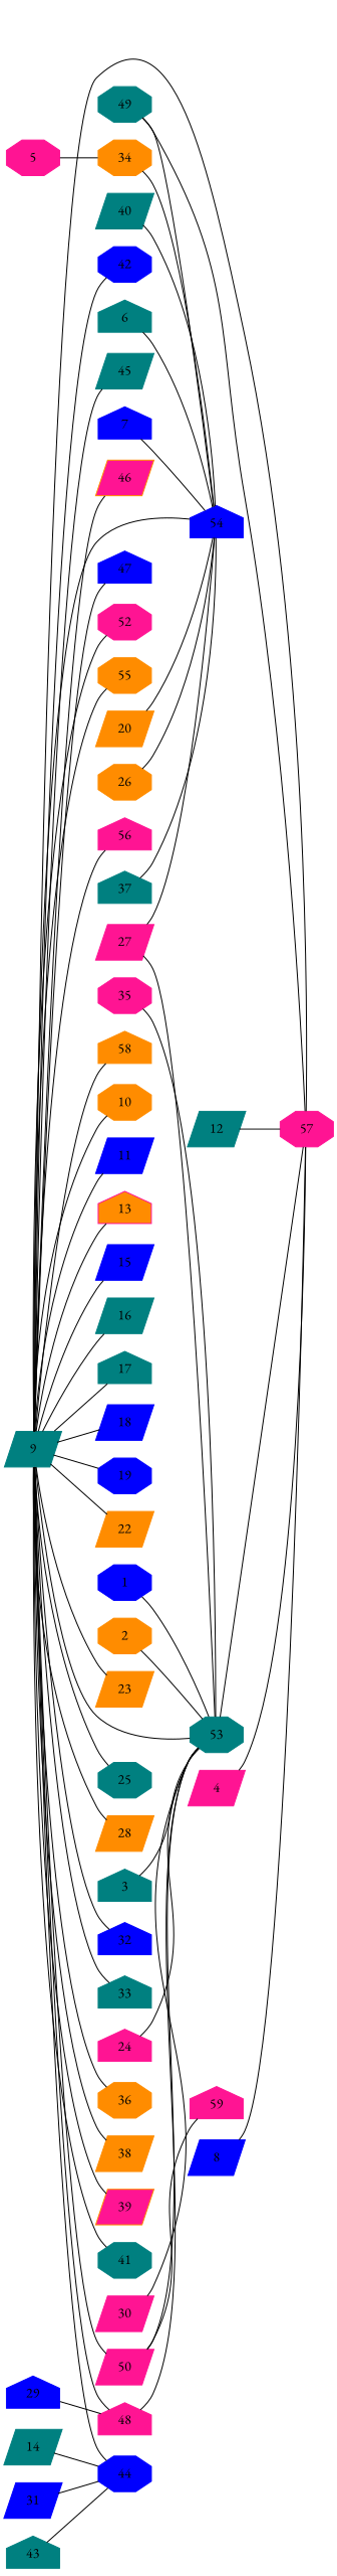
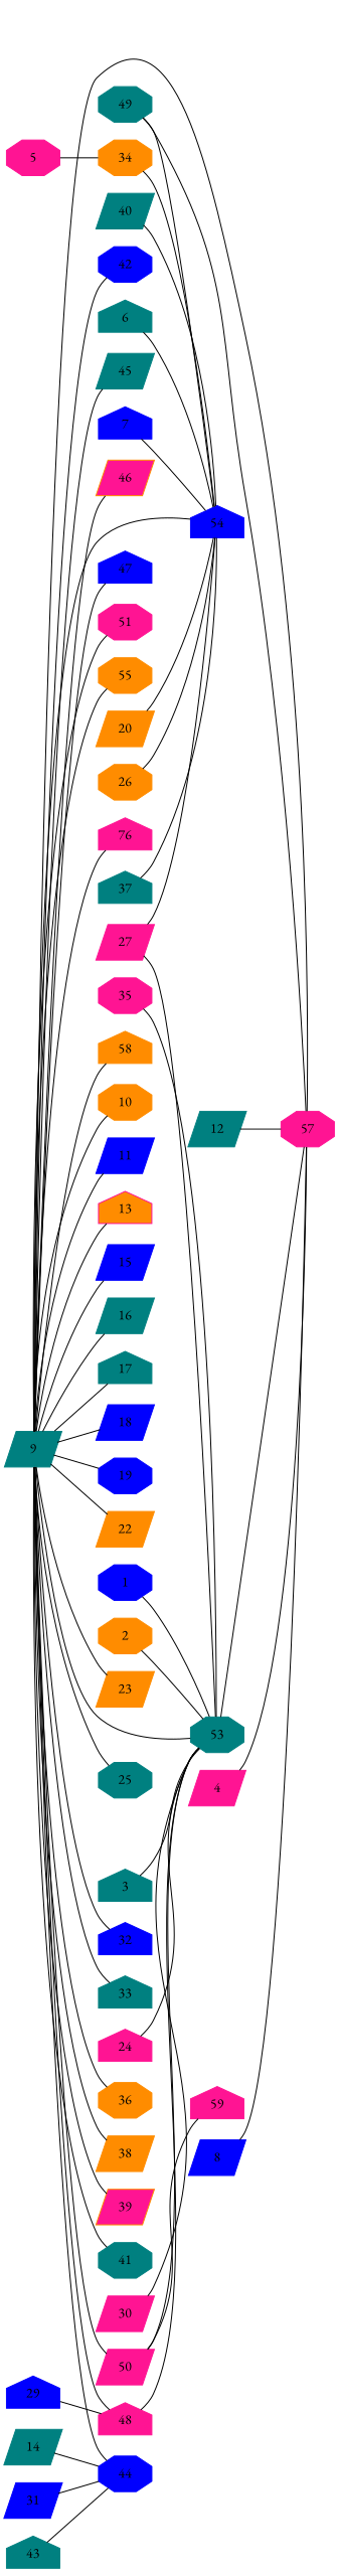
  graph {
    fontname="EB Garamond"
    rankdir=LR
    node [color=teal fontname="EB Garamond" shape=parallelogram style=filled]
    edge [fontname="EB Garamond" weight=1.0]
    1 [color=blue shape=octagon]
    53 [shape=octagon]
    57 [color=deeppink shape=octagon]
    2 [color=darkorange shape=octagon]
    3 [shape=house]
    4 [color=deeppink]
    5 [color=deeppink shape=octagon]
    34 [color=darkorange shape=octagon]
    48 [color=deeppink shape=house]
    6 [shape=house]
    54 [color=blue shape=house]
    7 [color=blue shape=house]
    8 [color=blue]
    9
    10 [color=darkorange shape=octagon]
    11 [color=blue]
    13 [color=deeppink fillcolor=darkorange shape=house]
    15 [color=blue]
    16
    17 [shape=house]
    18 [color=blue]
    19 [color=blue shape=octagon]
    22 [color=darkorange]
    23 [color=darkorange]
    25 [shape=octagon]
-   28 [color=darkorange]
    32 [color=blue shape=house]
    33 [shape=house]
    36 [color=darkorange shape=octagon]
    38 [color=darkorange]
    39 [color=darkorange fillcolor=deeppink]
    41 [shape=octagon]
    42 [color=blue shape=octagon]
    44 [color=blue shape=octagon]
    45
    46 [color=darkorange fillcolor=deeppink]
    47 [color=blue shape=house]
    50 [color=deeppink]
-   52 [color=deeppink shape=octagon]
+   52 [color=deeppink shape=octagon label=51]
    55 [color=darkorange shape=octagon]
-   56 [color=deeppink shape=house]
+   56 [color=deeppink shape=house label=76]
    58 [color=darkorange shape=house]
    59 [color=deeppink shape=house]
    12
    14
    20 [color=darkorange]
    24 [color=deeppink shape=house]
    26 [color=darkorange shape=octagon]
    27 [color=deeppink]
    29 [color=blue shape=house]
    30 [color=deeppink]
    31 [color=blue]
    35 [color=deeppink shape=octagon]
    37 [shape=house]
    40
    43 [shape=house]
    49 [shape=octagon]
    1 -- 53
    53 -- 57
    2 -- 53
    3 -- 53
    4 -- 57
    5 -- 34
    34 -- 54
    48 -- 53
    6 -- 54
    7 -- 54
    8 -- 57
    9 -- 53 [weight=2.0]
    9 -- 57 [weight=2.0]
    9 -- 48 [weight=2.0]
    9 -- 54 [weight=2.0]
    9 -- 10
    9 -- 11
    9 -- 13
    9 -- 15
    9 -- 16
    9 -- 17
    9 -- 18
    9 -- 19
    9 -- 22
    9 -- 23
    9 -- 25
-   9 -- 28
    9 -- 32
    9 -- 33
    9 -- 36
    9 -- 38
    9 -- 39
    9 -- 41
    9 -- 42
    9 -- 44 [weight=2.0]
    9 -- 45
    9 -- 46
    9 -- 47
    9 -- 50 [weight=2.0]
    9 -- 52
    9 -- 55
    9 -- 56
    9 -- 58
    50 -- 53 [weight=2.0]
    50 -- 59
    12 -- 57
    14 -- 44
    20 -- 54
    24 -- 53
    26 -- 54
    27 -- 53
    27 -- 54
    29 -- 48
    30 -- 53
    31 -- 44
    35 -- 53
    37 -- 54
    40 -- 54
    43 -- 44
    49 -- 57
    49 -- 54
  }
